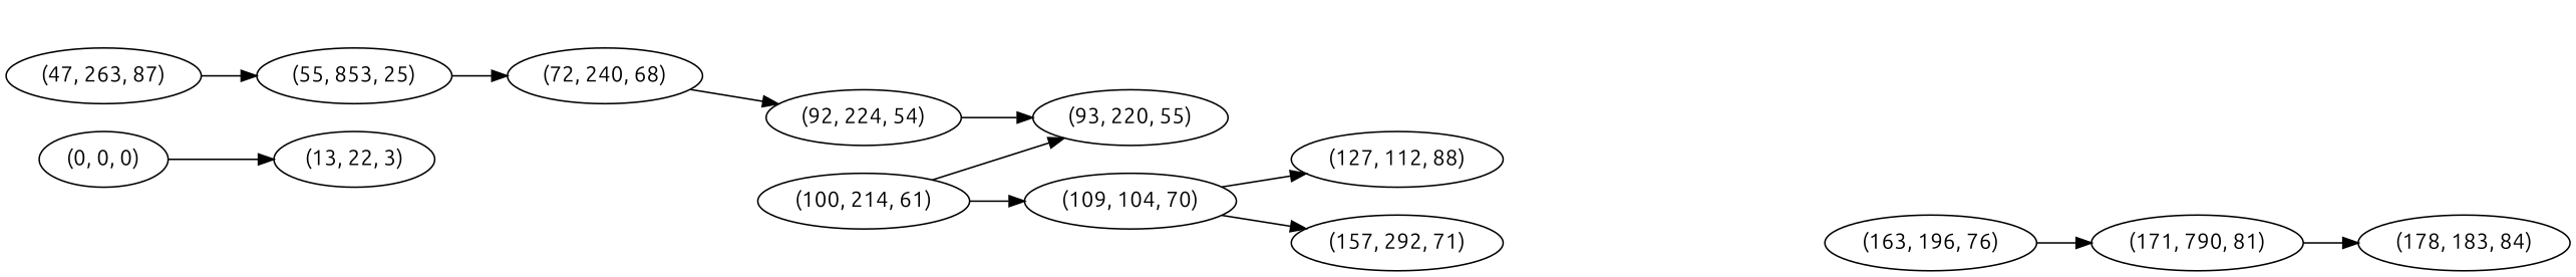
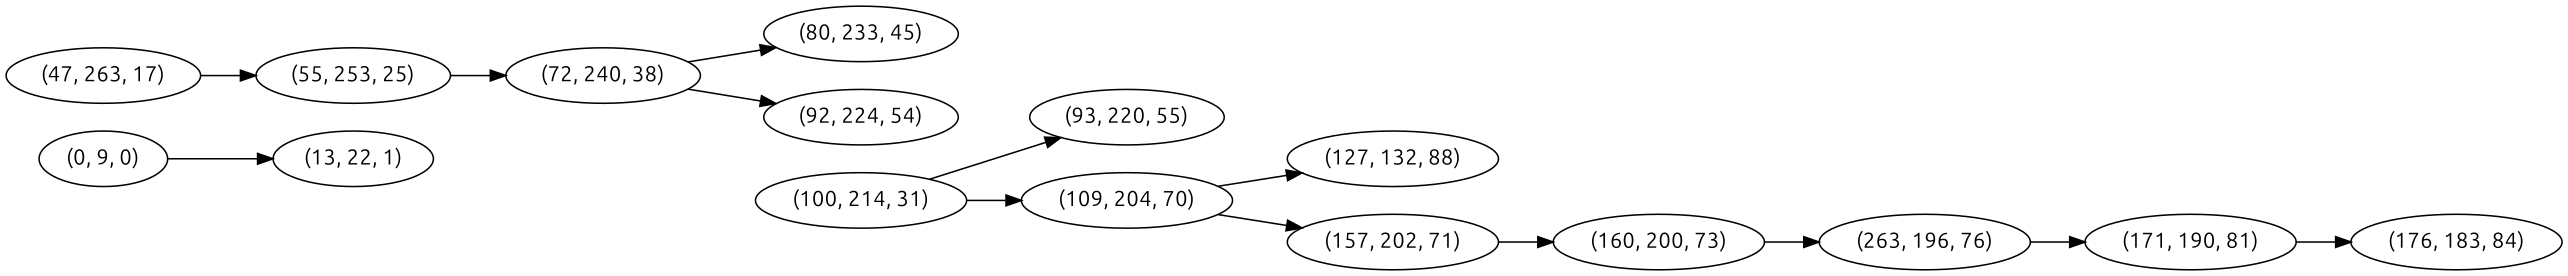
  digraph {
    fontname=Ubuntu
    rankdir=LR
    node [fontname=Ubuntu]
    edge [fontname=Ubuntu]
-   "(0, 0, 0)"
-   "(13, 22, 3)"
-   "(47, 263, 17)" [label="(47, 263, 87)"]
-   "(55, 253, 25)" [label="(55, 853, 25)"]
-   "(72, 240, 38)" [label="(72, 240, 68)"]
+   "(0, 0, 0)" [label="(0, 9, 0)"]
+   "(13, 22, 3)" [label="(13, 22, 1)"]
+   "(47, 263, 17)"
+   "(55, 253, 25)"
+   "(72, 240, 38)"
+   "(80, 233, 45)"
    "(92, 224, 54)"
    "(93, 220, 55)"
-   "(100, 214, 61)"
-   "(109, 204, 70)" [label="(109, 104, 70)"]
-   "(127, 132, 88)" [label="(127, 112, 88)"]
-   "(157, 202, 71)" [label="(157, 292, 71)"]
-   "(163, 196, 76)"
-   "(171, 190, 81)" [label="(171, 790, 81)"]
-   "(178, 183, 84)"
+   "(100, 214, 61)" [label="(100, 214, 31)"]
+   "(109, 204, 70)"
+   "(127, 132, 88)"
+   "(157, 202, 71)"
+   "(160, 200, 73)"
+   "(163, 196, 76)" [label="(263, 196, 76)"]
+   "(171, 190, 81)"
+   "(178, 183, 84)" [label="(176, 183, 84)"]
    "(0, 0, 0)" -> "(13, 22, 3)"
    "(47, 263, 17)" -> "(55, 253, 25)"
    "(55, 253, 25)" -> "(72, 240, 38)"
+   "(72, 240, 38)" -> "(80, 233, 45)"
    "(72, 240, 38)" -> "(92, 224, 54)"
-   "(92, 224, 54)" -> "(93, 220, 55)"
    "(100, 214, 61)" -> "(93, 220, 55)"
    "(100, 214, 61)" -> "(109, 204, 70)"
    "(109, 204, 70)" -> "(127, 132, 88)"
    "(109, 204, 70)" -> "(157, 202, 71)"
+   "(157, 202, 71)" -> "(160, 200, 73)"
+   "(160, 200, 73)" -> "(163, 196, 76)"
    "(163, 196, 76)" -> "(171, 190, 81)"
    "(171, 190, 81)" -> "(178, 183, 84)"
  }
